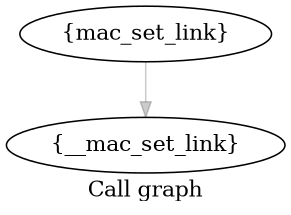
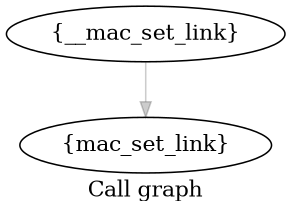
  digraph {
    label="Call graph"
    n1 [label="{__mac_set_link}"]
    n2 [label="{mac_set_link}"]
-   n2 -> n1 [color="#00000033"]
+   n1 -> n2 [color="#00000033"]
  }
